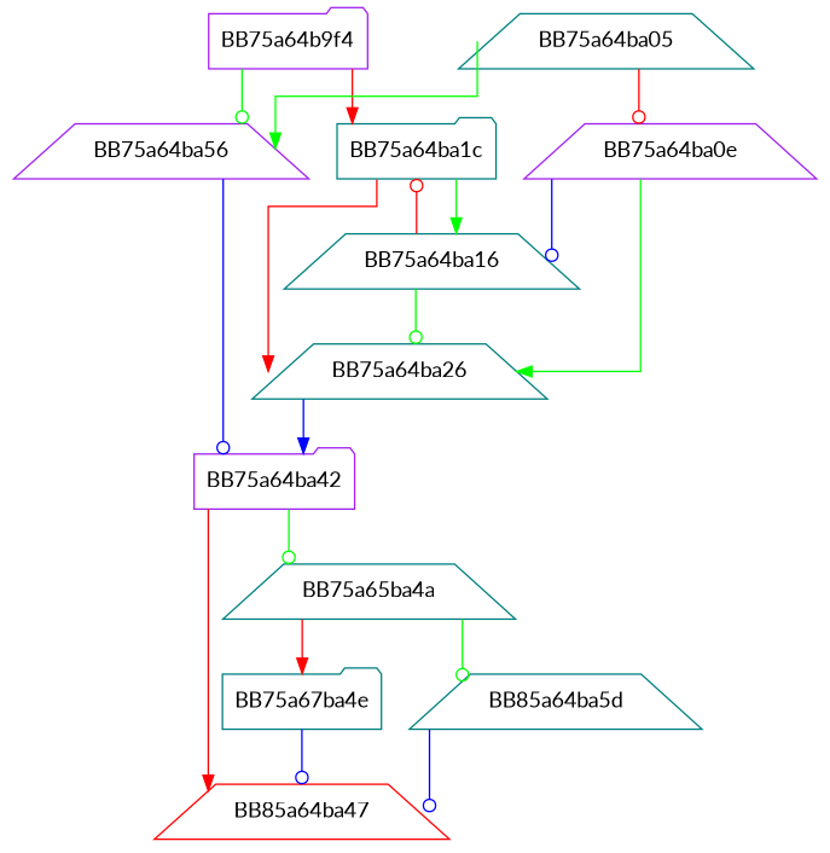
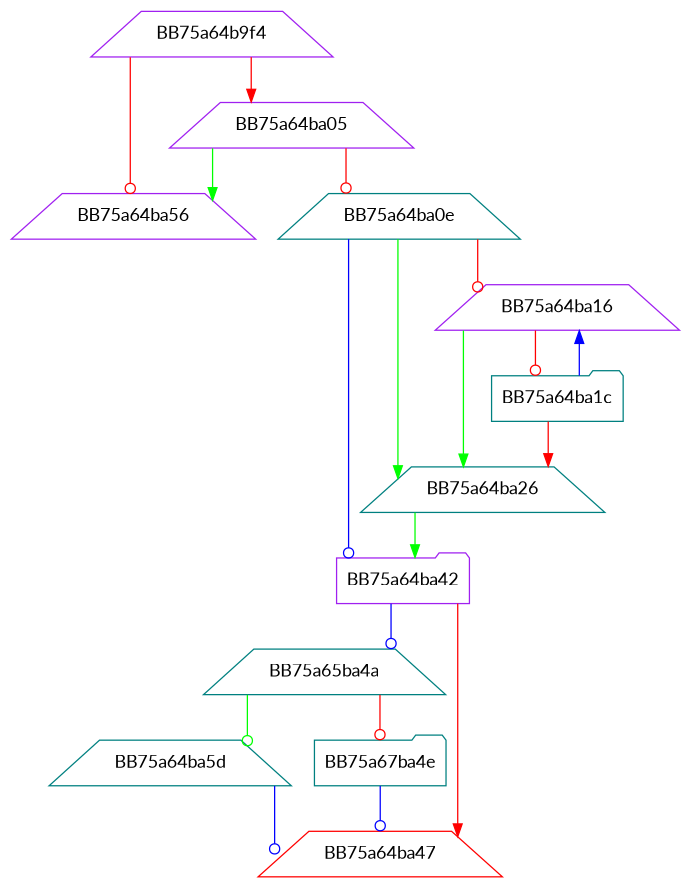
  digraph {
    fontname=Lato
    splines=ortho
    node [color=teal fontname=Lato shape=trapezium]
    edge [arrowhead=odot color=green fontname=Lato]
-   BB75a64b9f4 [color=purple shape=folder]
+   BB75a64b9f4 [color=purple]
    BB75a64ba56 [color=purple]
-   BB75a64ba05
+   BB75a64ba05 [color=purple]
    BB75a64ba42 [color=purple shape=folder]
-   BB75a64ba0e [color=purple]
+   BB75a64ba0e
    n6 [label=BB75a65ba4a]
-   BB75a64ba47 [color=red label=BB85a64ba47]
+   BB75a64ba47 [color=red]
    BB75a64ba26
-   BB75a64ba16
+   BB75a64ba16 [color=purple]
    BB75a64ba1c [shape=folder]
-   BB75a64ba5d [label=BB85a64ba5d]
+   BB75a64ba5d
    n12 [label=BB75a67ba4e shape=folder]
-   BB75a64b9f4 -> BB75a64ba56
-   BB75a64b9f4 -> BB75a64ba1c [arrowhead=normal color=red]
-   BB75a64ba56 -> BB75a64ba42 [color=blue]
+   BB75a64b9f4 -> BB75a64ba56 [color=red]
+   BB75a64b9f4 -> BB75a64ba05 [arrowhead=normal color=red]
+   BB75a64ba0e -> BB75a64ba42 [color=blue]
    BB75a64ba05 -> BB75a64ba56 [arrowhead=normal]
    BB75a64ba05 -> BB75a64ba0e [color=red]
-   BB75a64ba42 -> n6
+   BB75a64ba42 -> n6 [color=blue]
    BB75a64ba42 -> BB75a64ba47 [arrowhead=normal color=red]
    BB75a64ba0e -> BB75a64ba26 [arrowhead=normal]
-   BB75a64ba0e -> BB75a64ba16 [color=blue]
+   BB75a64ba0e -> BB75a64ba16 [color=red]
    n6 -> BB75a64ba5d
-   n6 -> n12 [arrowhead=normal color=red]
-   BB75a64ba26 -> BB75a64ba42 [arrowhead=normal color=blue]
-   BB75a64ba16 -> BB75a64ba26
+   n6 -> n12 [color=red]
+   BB75a64ba26 -> BB75a64ba42 [arrowhead=normal]
+   BB75a64ba16 -> BB75a64ba26 [arrowhead=normal]
    BB75a64ba16 -> BB75a64ba1c [color=red]
    BB75a64ba1c -> BB75a64ba26 [arrowhead=normal color=red]
-   BB75a64ba1c -> BB75a64ba16 [arrowhead=normal]
+   BB75a64ba1c -> BB75a64ba16 [arrowhead=normal color=blue]
    BB75a64ba5d -> BB75a64ba47 [color=blue]
    n12 -> BB75a64ba47 [color=blue]
  }
